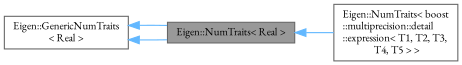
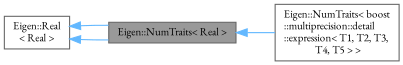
  digraph {
    rankdir=LR
    fontname="EB Garamond"
    node [color=gray40 fillcolor=white fontname="EB Garamond" fontsize=10 shape=box style=filled]
    edge [color=steelblue1 dir=back fontname="EB Garamond" fontsize=10 labelfontname=Helvetica labelfontsize=10 style=solid]
    n1 [fillcolor=grey60 fontcolor=black height=0.2 label="Eigen::NumTraits\< Real \>" width=0.4]
    n2 [height=0.2 label="Eigen::NumTraits\< boost\l::multiprecision::detail\l::expression\< T1, T2, T3,\l T4, T5 \> \>" width=0.4]
-   n3 [height=0.2 label="Eigen::GenericNumTraits\l\< Real \>" width=0.4]
+   n3 [height=0.2 label="Eigen::Real\l\< Real \>" width=0.4]
    n1 -> n2
    n3 -> n1
    n3 -> n1
  }
